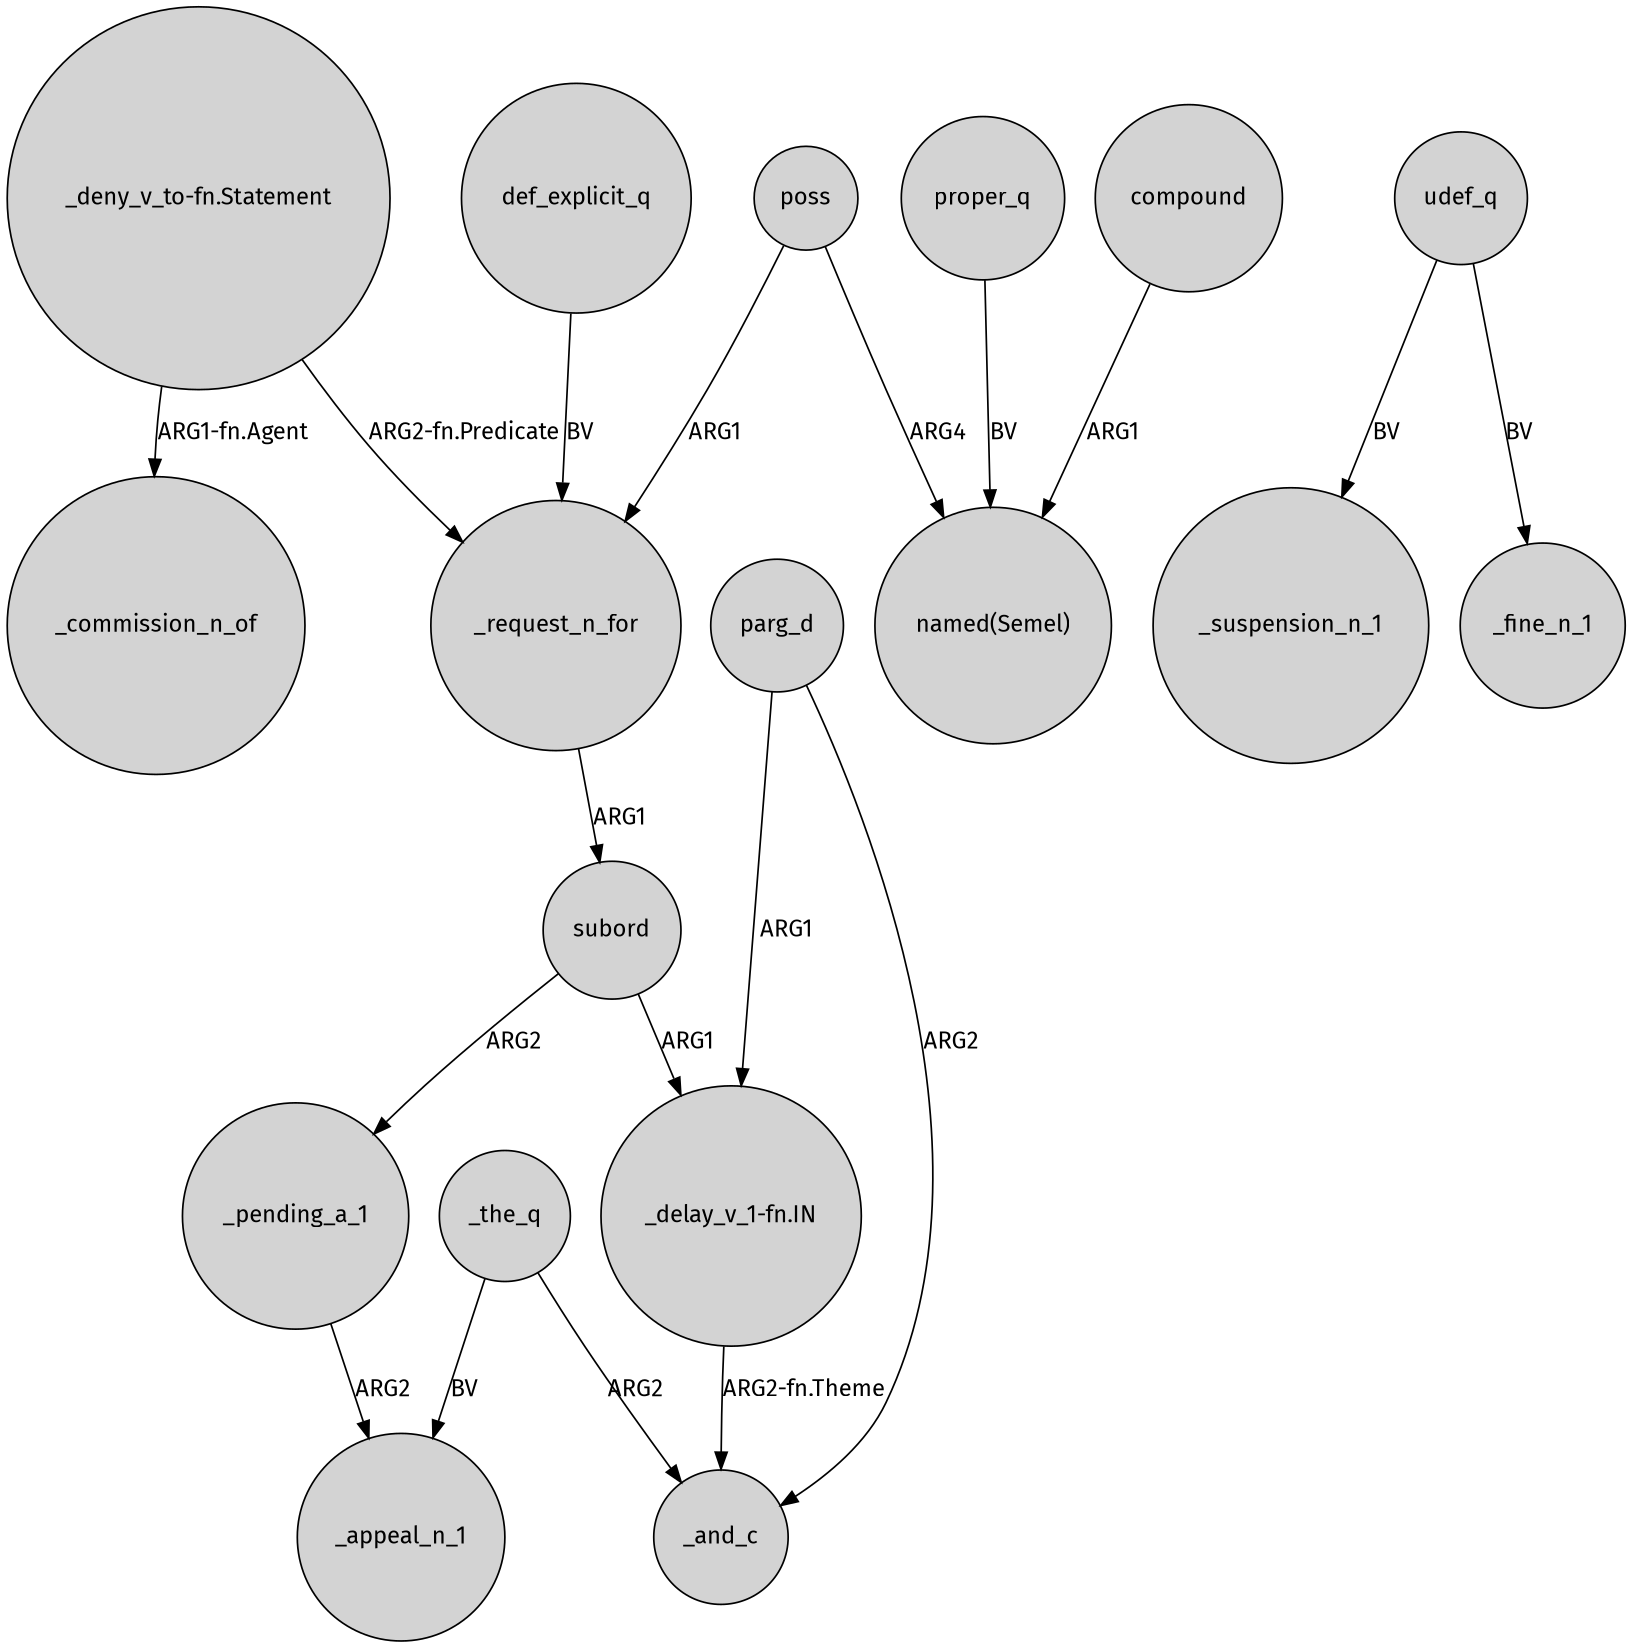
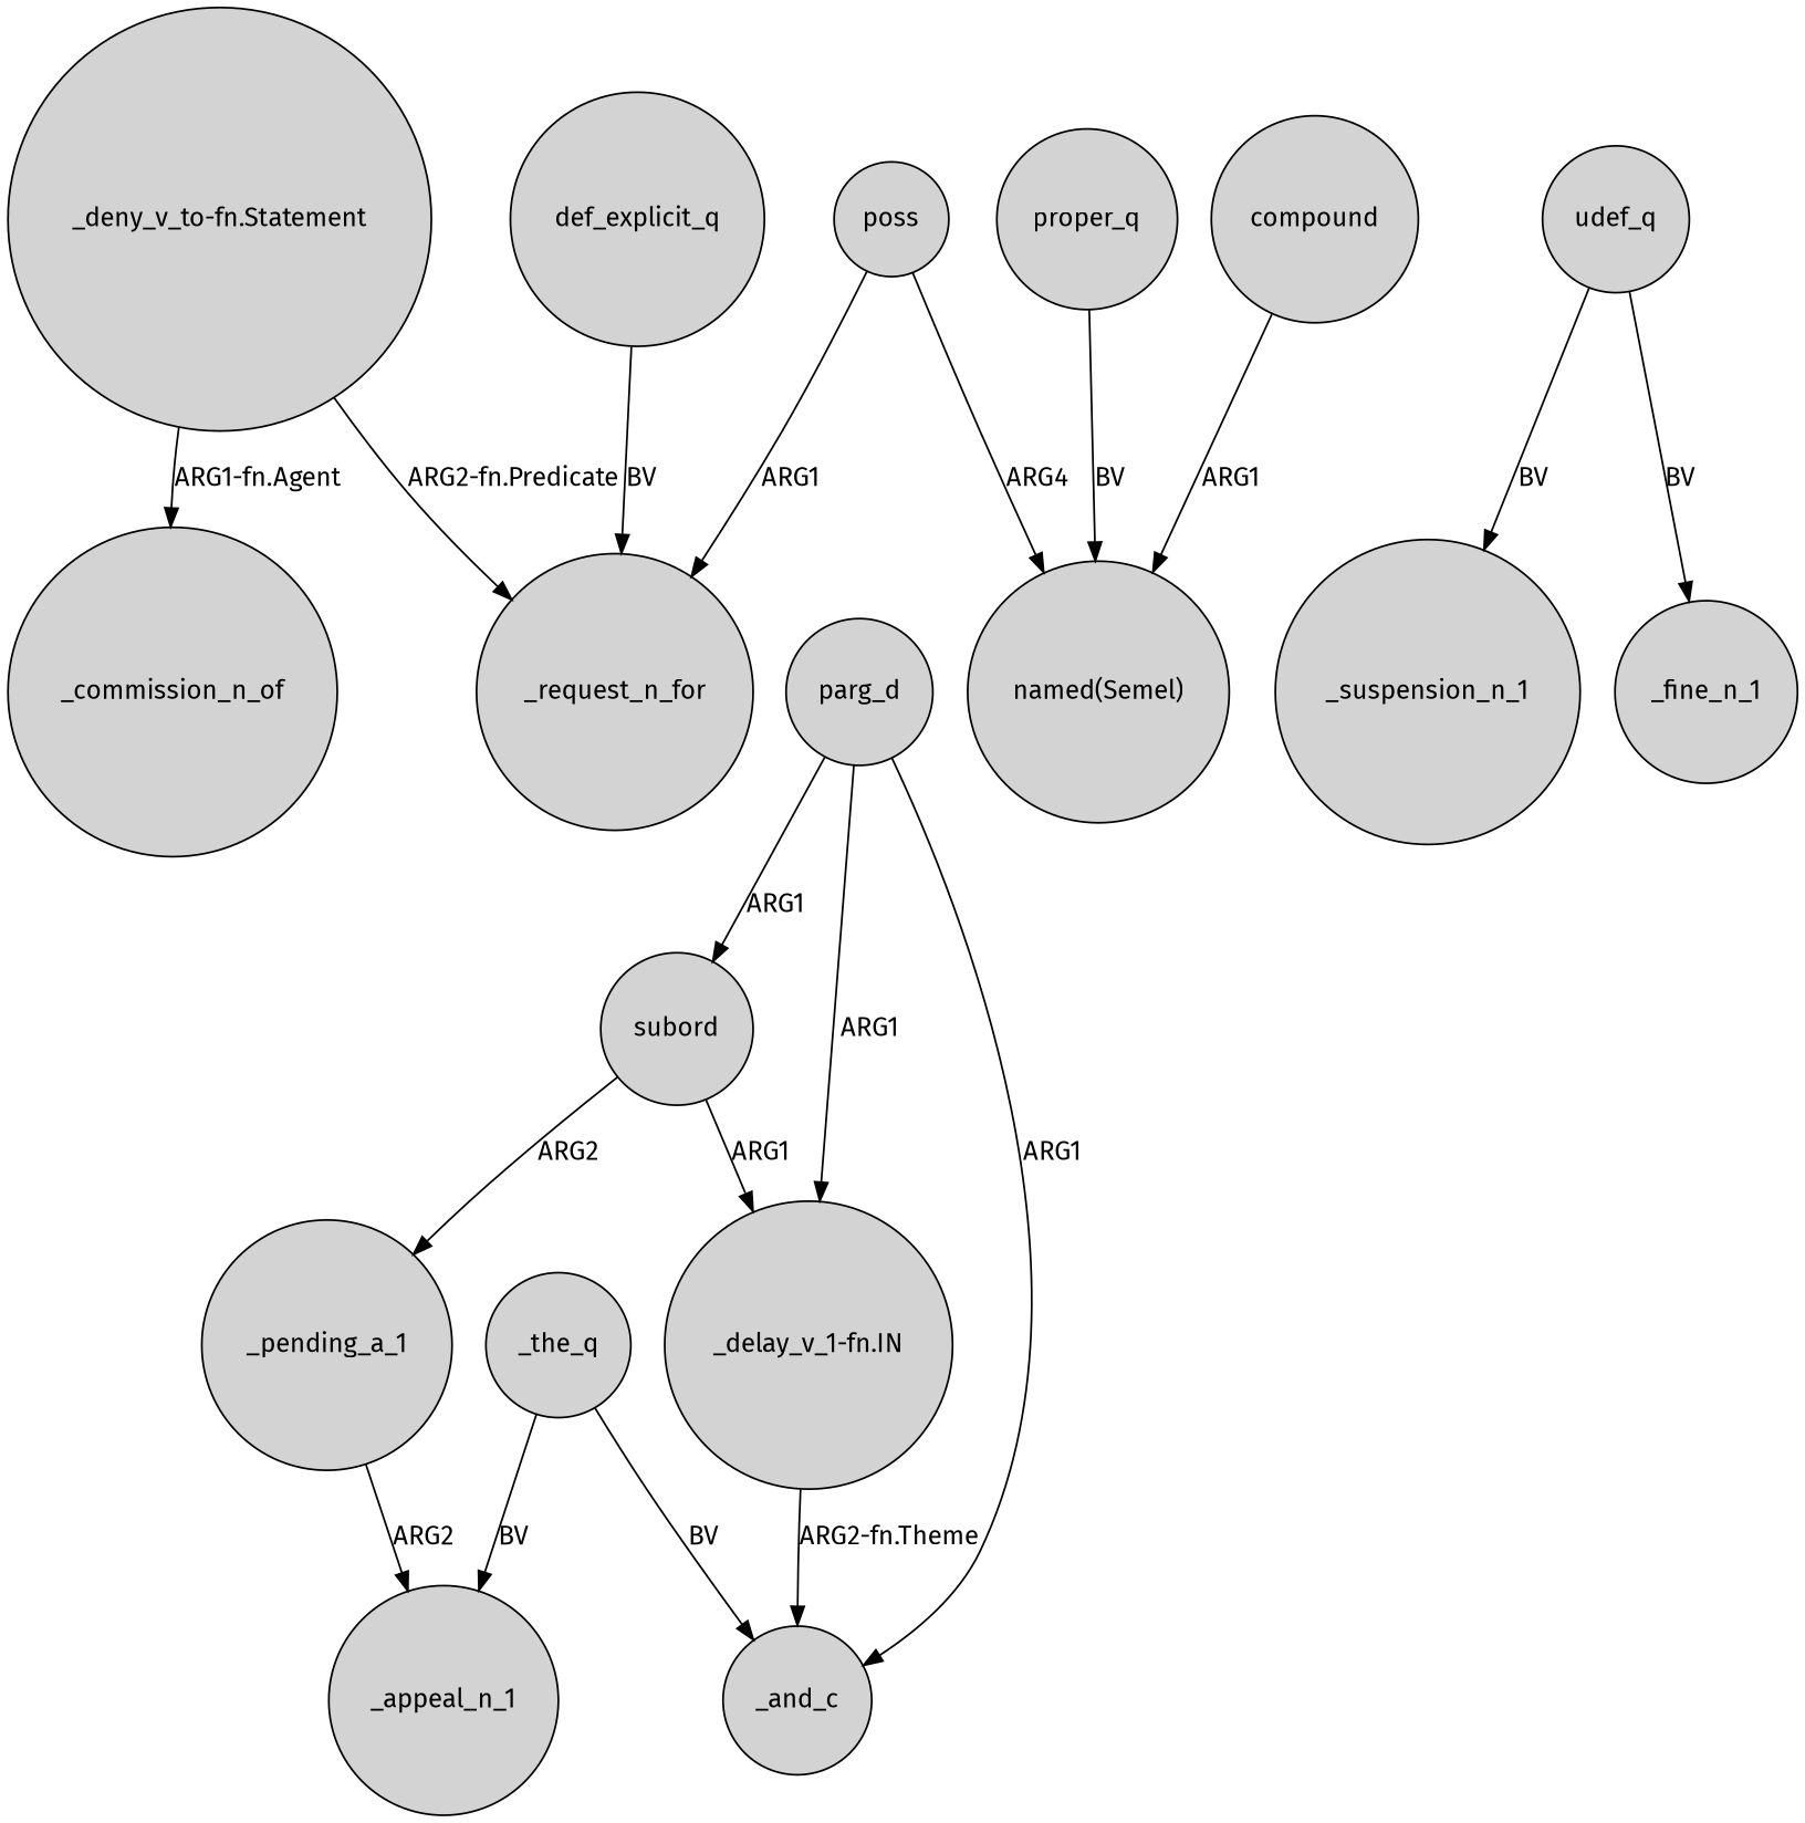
  digraph {
    fontname="Fira Sans"
    node [fontname="Fira Sans" shape=circle style=filled]
    edge [fontname="Fira Sans"]
    _the_q
    _and_c
    _appeal_n_1
    subord
    "_delay_v_1-fn.IN"
    _pending_a_1
    "_deny_v_to-fn.Statement"
    _commission_n_of
    _request_n_for
    proper_q
    "named(Semel)"
    compound
    udef_q
    _suspension_n_1
    _fine_n_1
    parg_d
    def_explicit_q
    poss
-   _the_q -> _and_c [label=ARG2]
+   _the_q -> _and_c [label=BV]
    _the_q -> _appeal_n_1 [label=BV]
    subord -> "_delay_v_1-fn.IN" [label=ARG1]
    subord -> _pending_a_1 [label=ARG2]
    "_delay_v_1-fn.IN" -> _and_c [label="ARG2-fn.Theme"]
    _pending_a_1 -> _appeal_n_1 [label=ARG2]
    "_deny_v_to-fn.Statement" -> _commission_n_of [label="ARG1-fn.Agent"]
    "_deny_v_to-fn.Statement" -> _request_n_for [label="ARG2-fn.Predicate"]
-   _request_n_for -> subord [label=ARG1]
+   parg_d -> subord [label=ARG1]
    proper_q -> "named(Semel)" [label=BV]
    compound -> "named(Semel)" [label=ARG1]
    udef_q -> _suspension_n_1 [label=BV]
    udef_q -> _fine_n_1 [label=BV]
-   parg_d -> _and_c [label=ARG2]
+   parg_d -> _and_c [label=ARG1]
    parg_d -> "_delay_v_1-fn.IN" [label=ARG1]
    def_explicit_q -> _request_n_for [label=BV]
    poss -> _request_n_for [label=ARG1]
    poss -> "named(Semel)" [label=ARG4]
  }
